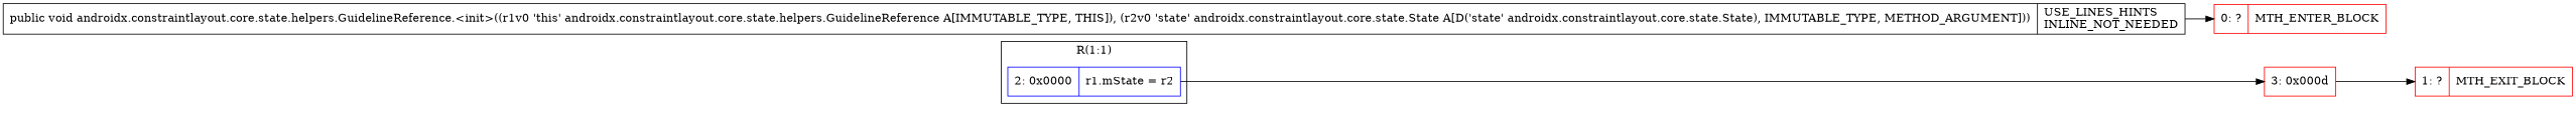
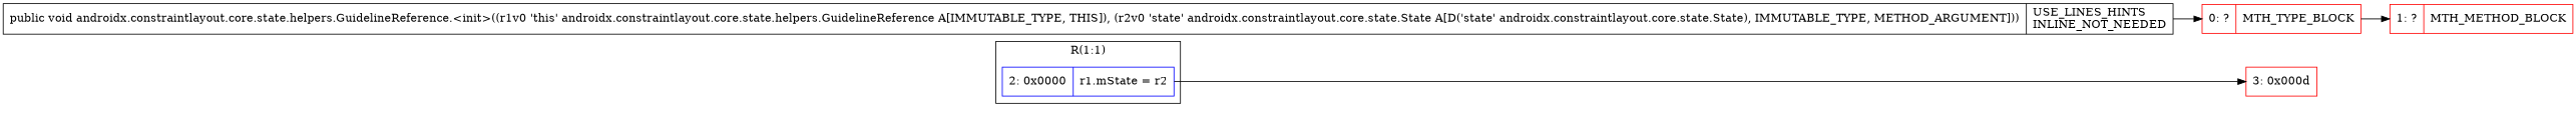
  digraph {
    rankdir=LR
    node [color=red shape=record]
    n1 [color=blue label="{2\:\ 0x0000|r1.mState = r2\l}"]
    n2 [label="{3\:\ 0x000d}"]
-   n3 [label="{1\:\ ?|MTH_EXIT_BLOCK\l}"]
-   n4 [label="{0\:\ ?|MTH_ENTER_BLOCK\l}"]
+   n3 [label="{1\:\ ?|MTH_METHOD_BLOCK\l}"]
+   n4 [label="{0\:\ ?|MTH_TYPE_BLOCK\l}"]
    n5 [label="{public void androidx.constraintlayout.core.state.helpers.GuidelineReference.\<init\>((r1v0 'this' androidx.constraintlayout.core.state.helpers.GuidelineReference A[IMMUTABLE_TYPE, THIS]), (r2v0 'state' androidx.constraintlayout.core.state.State A[D('state' androidx.constraintlayout.core.state.State), IMMUTABLE_TYPE, METHOD_ARGUMENT]))  | USE_LINES_HINTS\lINLINE_NOT_NEEDED\l}" color=""]
    subgraph cluster_1 {
      label="R(1:1)"
      n1
    }
    n1 -> n2
-   n2 -> n3
+   n4 -> n3
    n5 -> n4
  }
